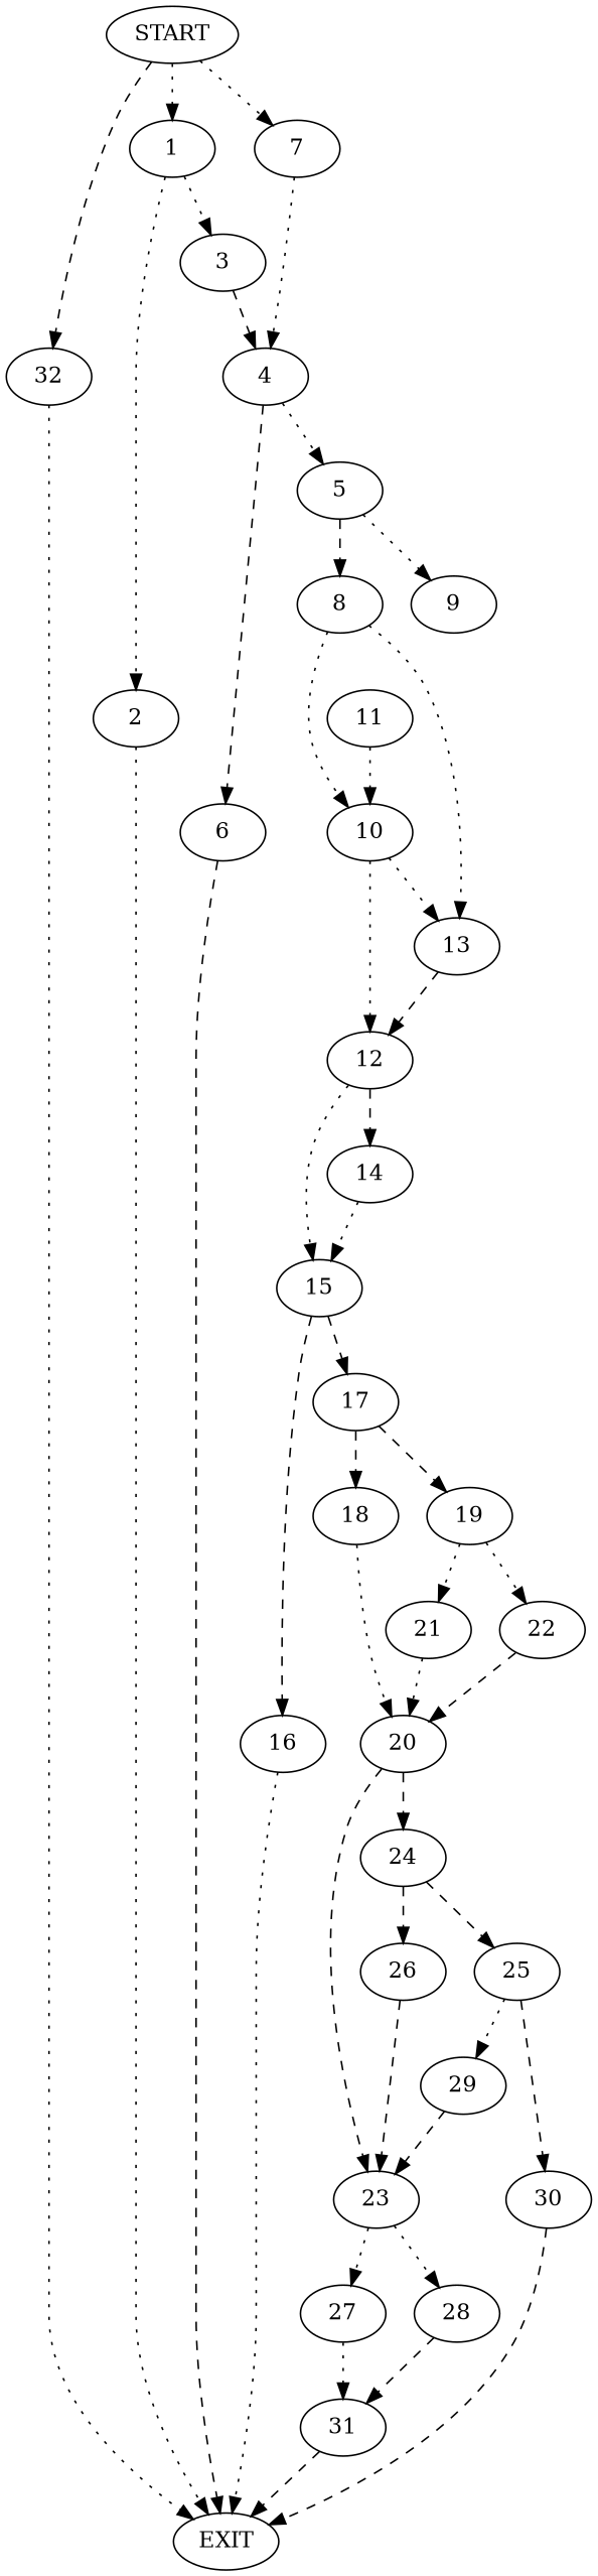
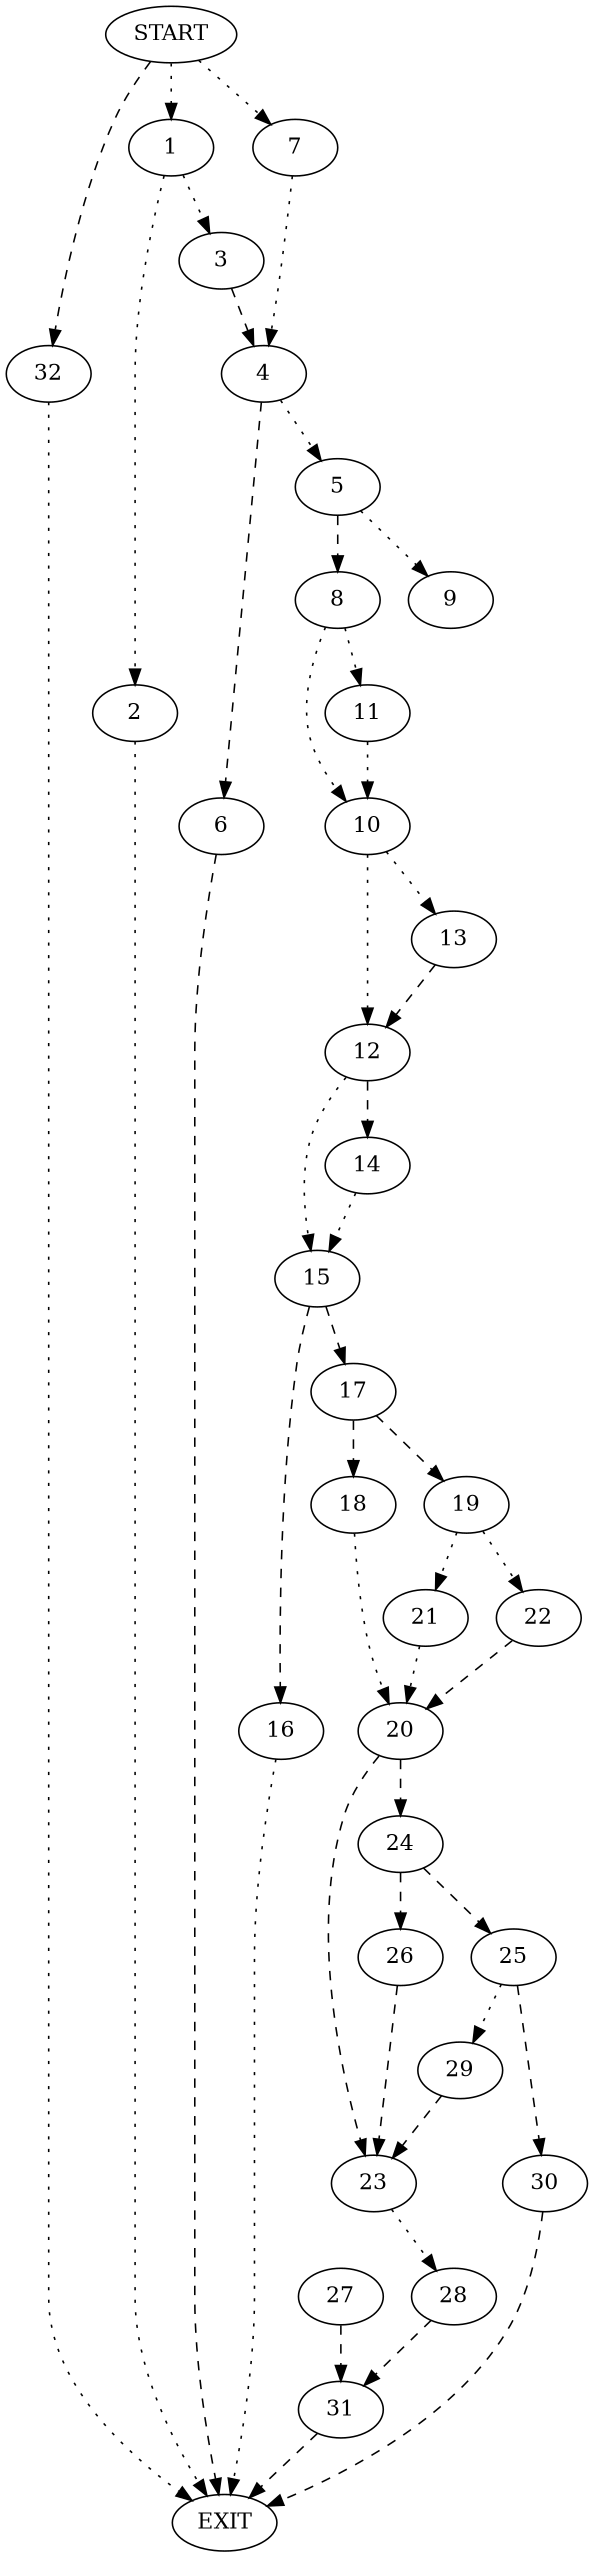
  digraph {
    edge [style=dotted]
    n1 [label=START]
    1
    7
    32
    2
    3
    4
    n8 [label=EXIT]
    5
    6
    8
    9
    10
    11
    12
    13
    14
    15
    16
    17
    18
    19
    20
    21
    22
    23
    24
    27
    28
    25
    26
    31
    29
    30
    n1 -> 1
    n1 -> 7
    n1 -> 32 [style=dashed]
    1 -> 2
    1 -> 3
    7 -> 4
    32 -> n8
    2 -> n8
    3 -> 4 [style=dashed]
    4 -> 5
    4 -> 6 [style=dashed]
    5 -> 8 [style=dashed]
    5 -> 9
    6 -> n8 [style=dashed]
    8 -> 10
-   8 -> 13
+   8 -> 11
    10 -> 12
    10 -> 13
    11 -> 10
    12 -> 14 [style=dashed]
    12 -> 15
    13 -> 12 [style=dashed]
    14 -> 15
    15 -> 16 [style=dashed]
    15 -> 17 [style=dashed]
    16 -> n8
    17 -> 18 [style=dashed]
    17 -> 19 [style=dashed]
    18 -> 20
    19 -> 21
    19 -> 22
    20 -> 23 [style=dashed]
    20 -> 24 [style=dashed]
    21 -> 20
    22 -> 20 [style=dashed]
-   23 -> 27
    23 -> 28
    24 -> 25 [style=dashed]
    24 -> 26 [style=dashed]
-   27 -> 31
+   27 -> 31 [style=dashed]
    28 -> 31 [style=dashed]
    25 -> 29
    25 -> 30 [style=dashed]
    26 -> 23 [style=dashed]
    31 -> n8 [style=dashed]
    29 -> 23 [style=dashed]
    30 -> n8 [style=dashed]
  }
